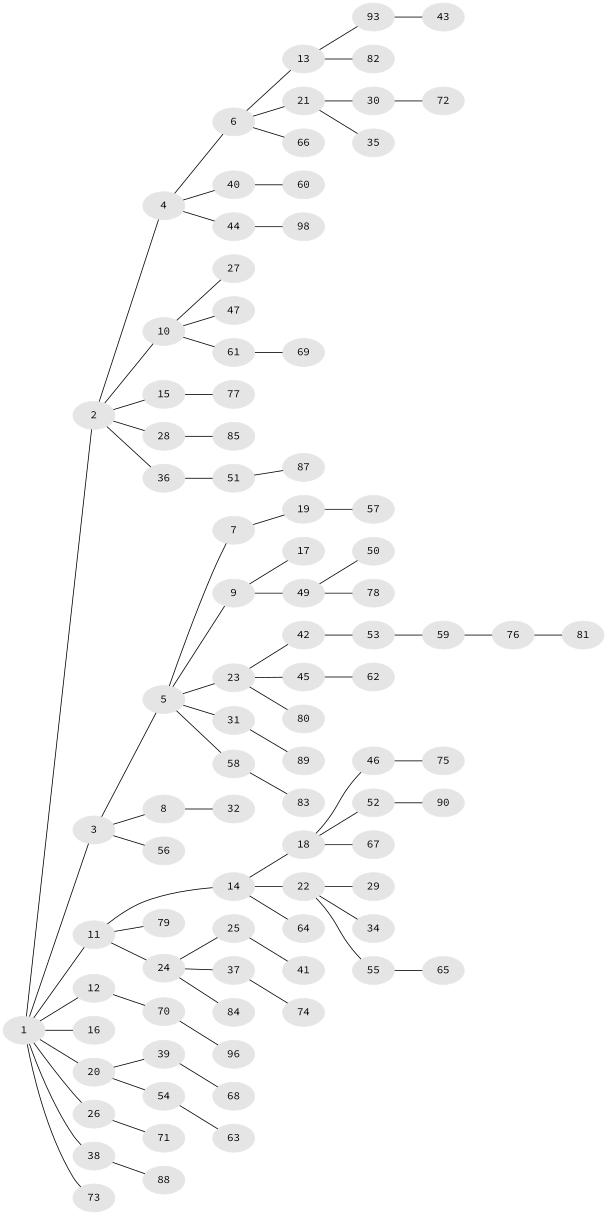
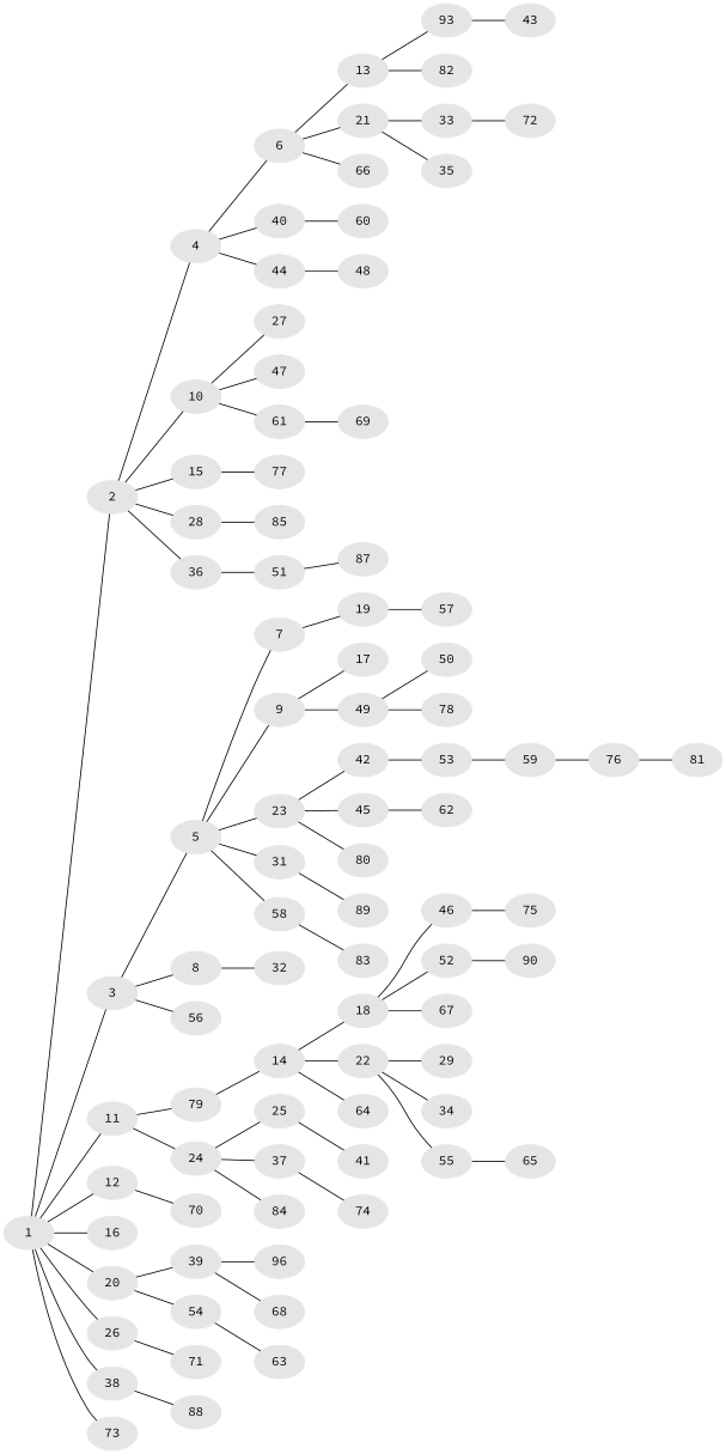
  graph {
    fontname="Source Code Pro"
    rankdir=LR
    node [color=gray90 fontname="Source Code Pro" style=filled]
    edge [fontname="Source Code Pro"]
    1
    2
    3
    11
    12
    16
    20
    26
    38
    73
    4
    10
    15
    28
    36
    5
    8
    56
    14
    24
    79
    70
    39
    54
    71
    88
    6
    40
    44
    27
    47
    61
    77
    85
    51
    7
    9
    23
    31
    58
    32
    13
    21
    66
    60
-   48 [label=98]
+   48
    19
    17
    49
    42
    45
    80
    89
    83
    n55 [label=93]
    82
-   30
+   30 [label=33]
    35
    57
    50
    78
    69
    18
    22
    64
    25
    37
    84
    n69 [label=96]
    43
    46
    52
    67
    29
    34
    55
    75
    90
    68
    63
    72
    65
    53
    62
    41
    74
    87
    59
    76
    81
    1 -- 2
    1 -- 3
    1 -- 11
    1 -- 12
    1 -- 16
    1 -- 20
    1 -- 26
    1 -- 38
    1 -- 73
    2 -- 4
    2 -- 10
    2 -- 15
    2 -- 28
    2 -- 36
    3 -- 5
    3 -- 8
    3 -- 56
-   11 -- 14
+   79 -- 14
    11 -- 24
    11 -- 79
    12 -- 70
    20 -- 39
    20 -- 54
    26 -- 71
    38 -- 88
    4 -- 6
    4 -- 40
    4 -- 44
    10 -- 27
    10 -- 47
    10 -- 61
    15 -- 77
    28 -- 85
    36 -- 51
    5 -- 7
    5 -- 9
    5 -- 23
    5 -- 31
    5 -- 58
    8 -- 32
    14 -- 18
    14 -- 22
    14 -- 64
    24 -- 25
    24 -- 37
    24 -- 84
-   70 -- n69
+   39 -- n69
    39 -- 68
    54 -- 63
    6 -- 13
    6 -- 21
    6 -- 66
    40 -- 60
    44 -- 48
    61 -- 69
    51 -- 87
    7 -- 19
    9 -- 17
    9 -- 49
    23 -- 42
    23 -- 45
    23 -- 80
    31 -- 89
    58 -- 83
    13 -- n55
    13 -- 82
    21 -- 30
    21 -- 35
    19 -- 57
    49 -- 50
    49 -- 78
    42 -- 53
    45 -- 62
    n55 -- 43
    30 -- 72
    18 -- 46
    18 -- 52
    18 -- 67
    22 -- 29
    22 -- 34
    22 -- 55
    25 -- 41
    37 -- 74
    46 -- 75
    52 -- 90
    55 -- 65
    53 -- 59
    59 -- 76
    76 -- 81
  }
